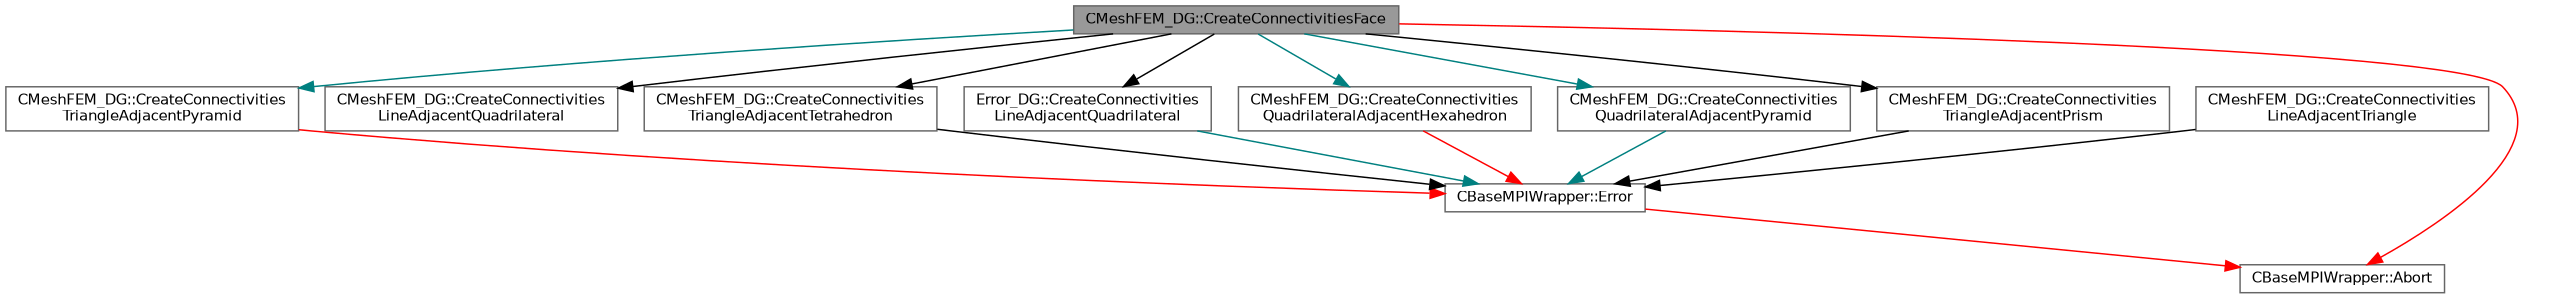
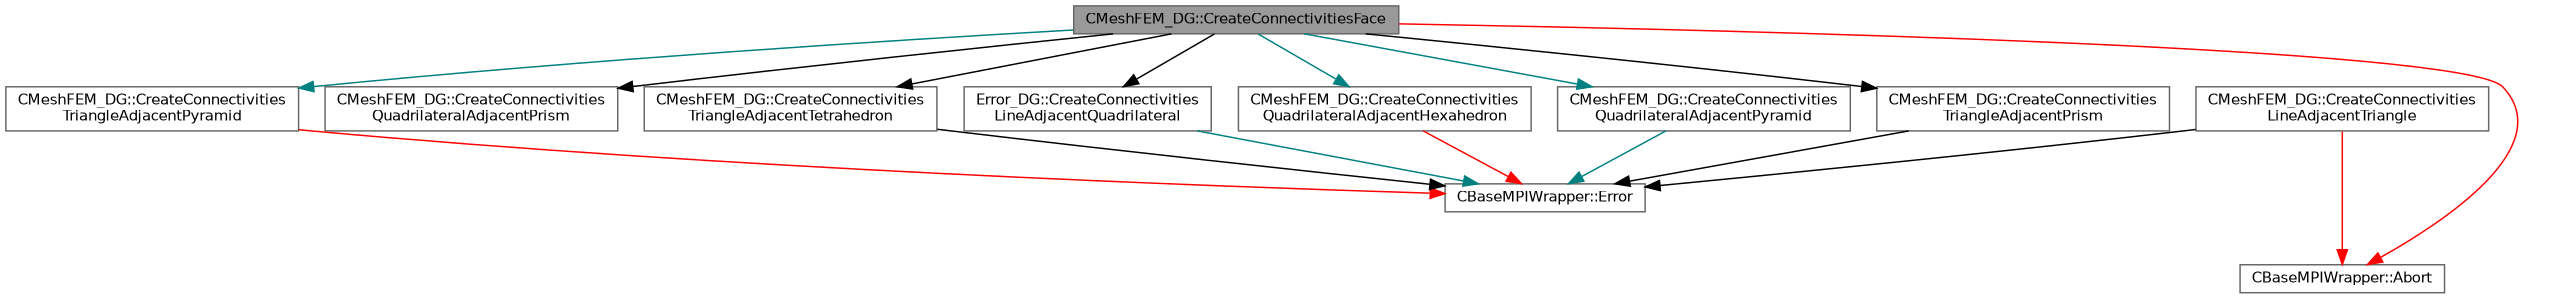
  digraph {
    rankdir=TB
    node [color=grey40 fillcolor=white fontname=Helvetica fontsize=10 shape=box style=filled]
    edge [color=black fontname=Helvetica fontsize=10 labelfontname=Helvetica labelfontsize=10 style=solid]
    n1 [color=gray40 fillcolor=grey60 fontcolor=black height=0.2 label="CMeshFEM_DG::CreateConnectivitiesFace" width=0.4]
    n2 [height=0.2 label="Error_DG::CreateConnectivities\lLineAdjacentQuadrilateral" width=0.4]
    n3 [height=0.2 label="CMeshFEM_DG::CreateConnectivities\lQuadrilateralAdjacentHexahedron" width=0.4]
-   n4 [height=0.2 label="CMeshFEM_DG::CreateConnectivities\lLineAdjacentQuadrilateral" width=0.4]
+   n4 [height=0.2 label="CMeshFEM_DG::CreateConnectivities\lQuadrilateralAdjacentPrism" width=0.4]
    n5 [height=0.2 label="CMeshFEM_DG::CreateConnectivities\lQuadrilateralAdjacentPyramid" width=0.4]
    n6 [height=0.2 label="CMeshFEM_DG::CreateConnectivities\lTriangleAdjacentPrism" width=0.4]
    n7 [height=0.2 label="CMeshFEM_DG::CreateConnectivities\lTriangleAdjacentPyramid" width=0.4]
    n8 [height=0.2 label="CMeshFEM_DG::CreateConnectivities\lTriangleAdjacentTetrahedron" width=0.4]
    n9 [height=0.2 label="CBaseMPIWrapper::Abort" width=0.4]
    n10 [height=0.2 label="CBaseMPIWrapper::Error" width=0.4]
    n11 [height=0.2 label="CMeshFEM_DG::CreateConnectivities\lLineAdjacentTriangle" width=0.4]
    n1 -> n2
    n1 -> n3 [color=teal]
    n1 -> n4
    n1 -> n5 [color=teal]
    n1 -> n6
    n1 -> n7 [color=teal]
    n1 -> n8
    n1 -> n9 [color=red]
    n2 -> n10 [color=teal]
    n3 -> n10 [color=red]
    n5 -> n10 [color=teal]
    n6 -> n10
    n7 -> n10 [color=red]
    n8 -> n10
-   n10 -> n9 [color=red]
+   n11 -> n9 [color=red]
    n11 -> n10
  }
